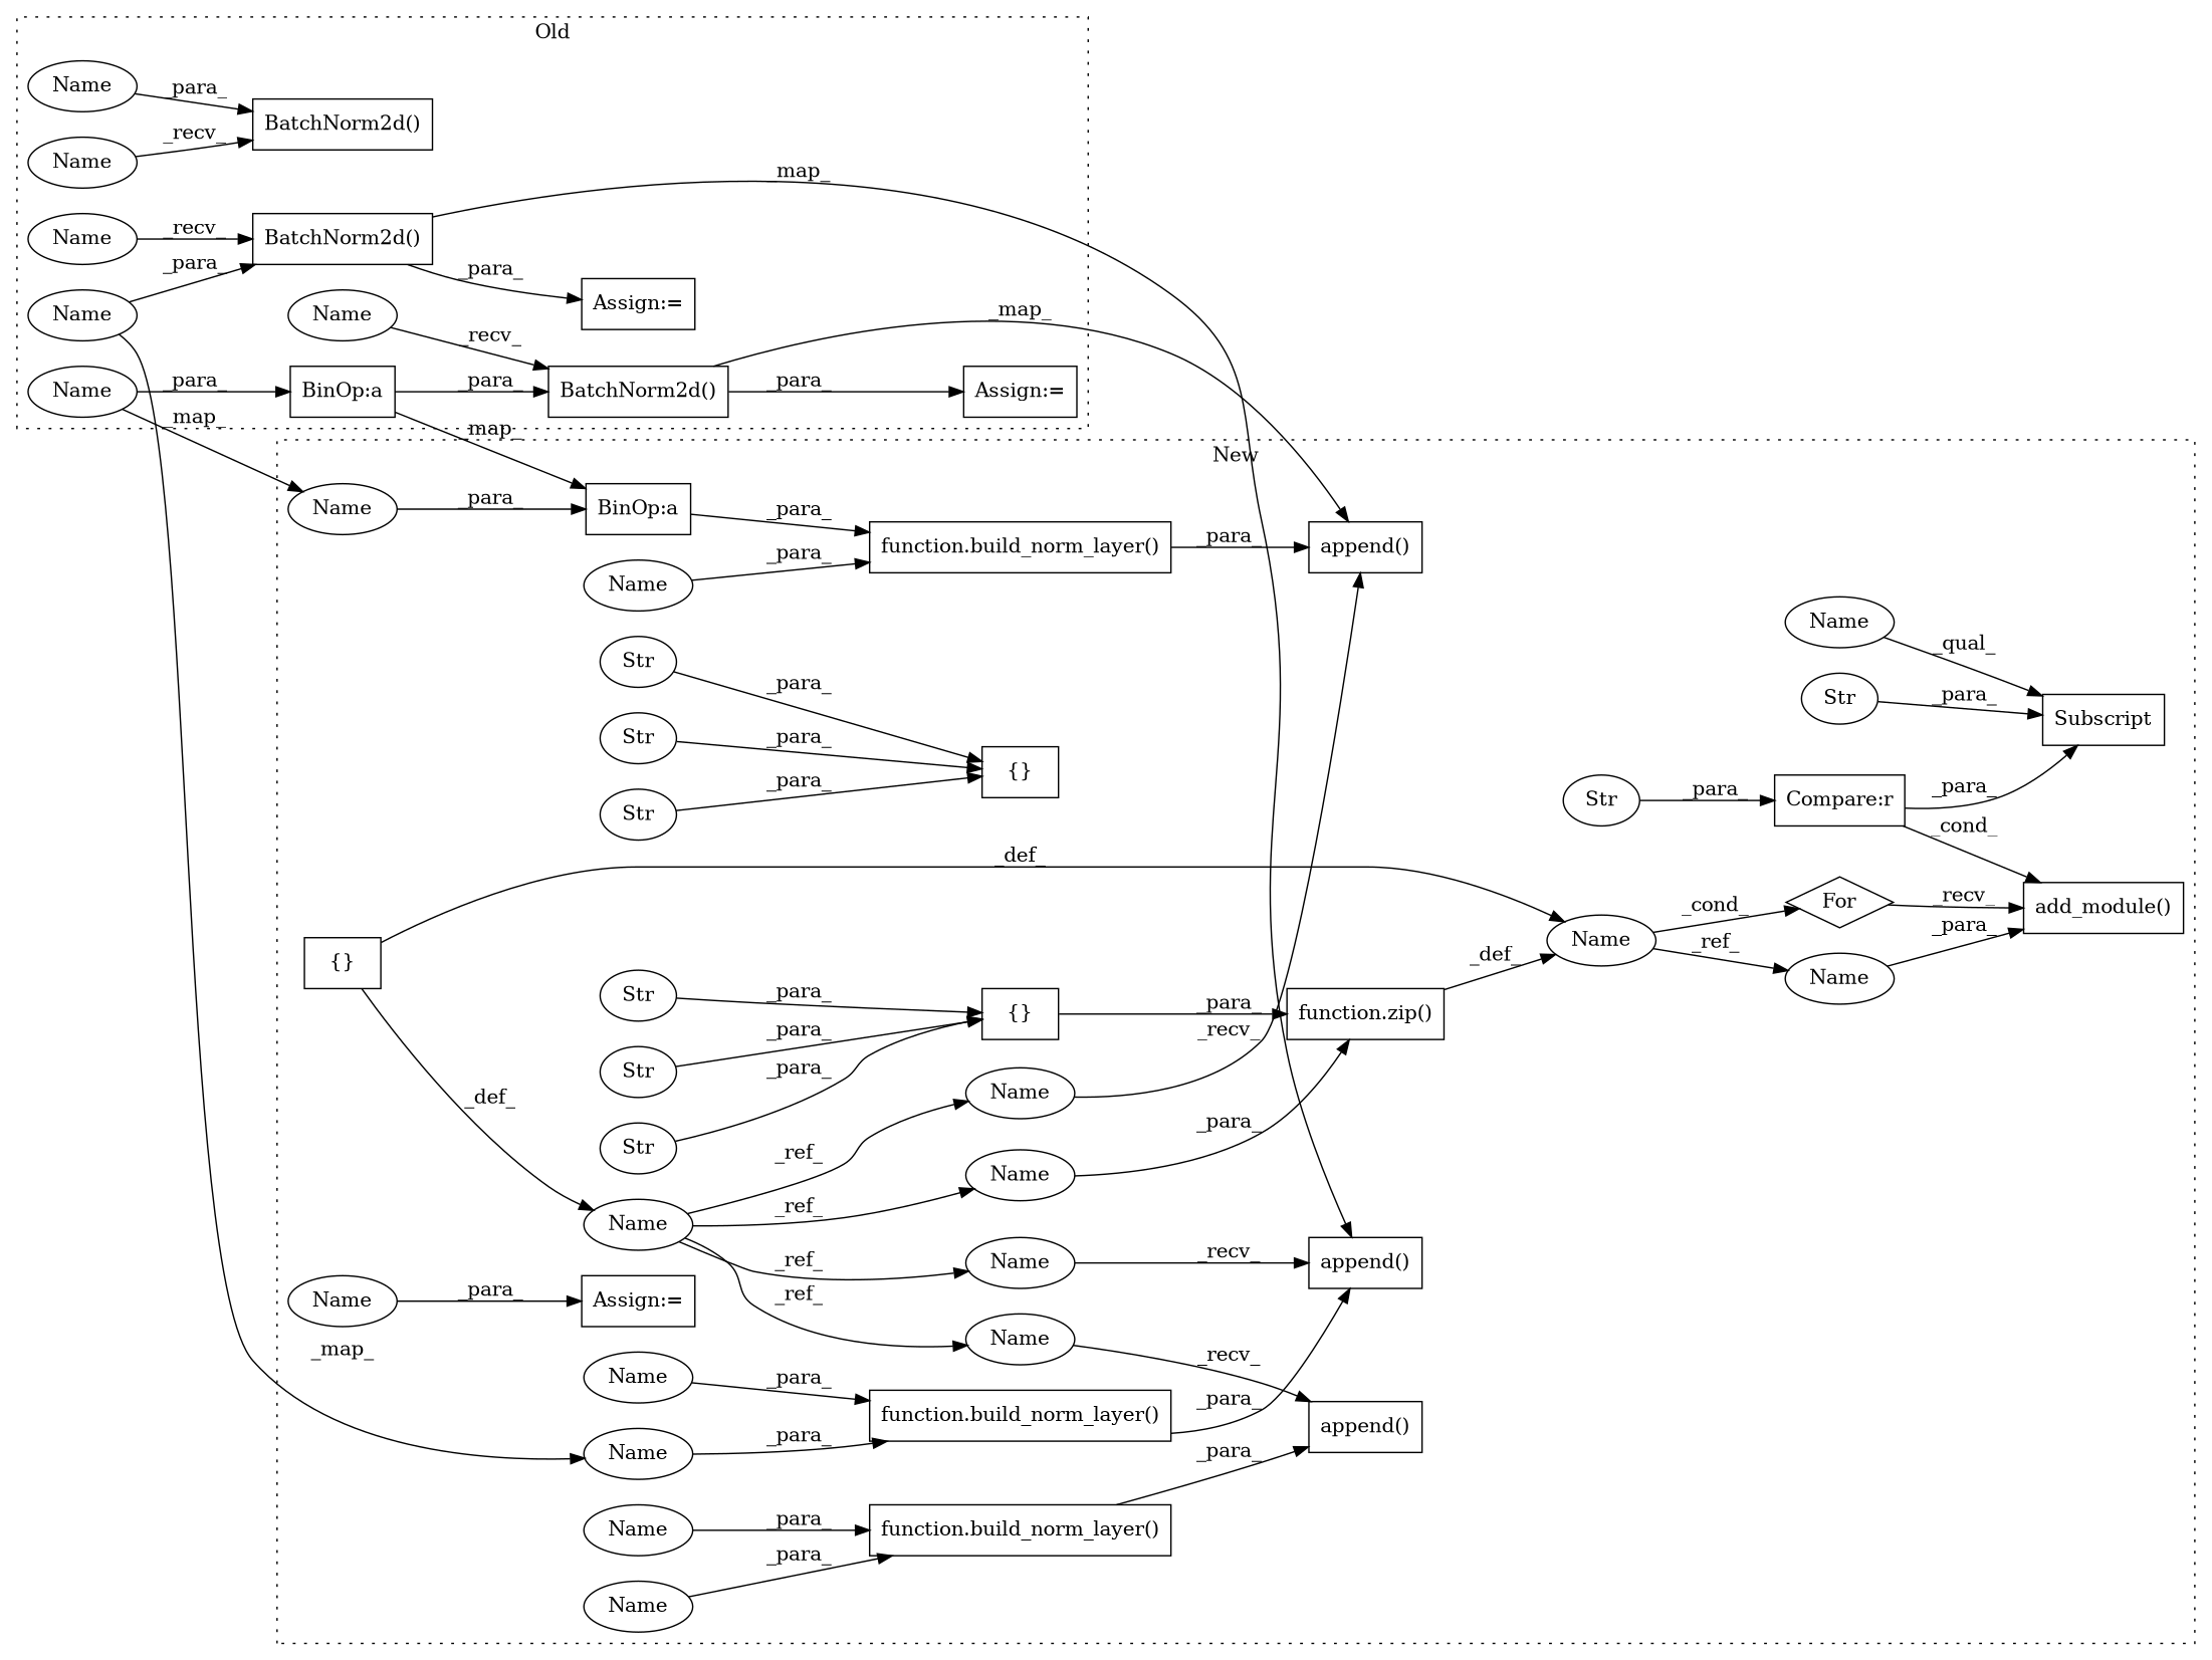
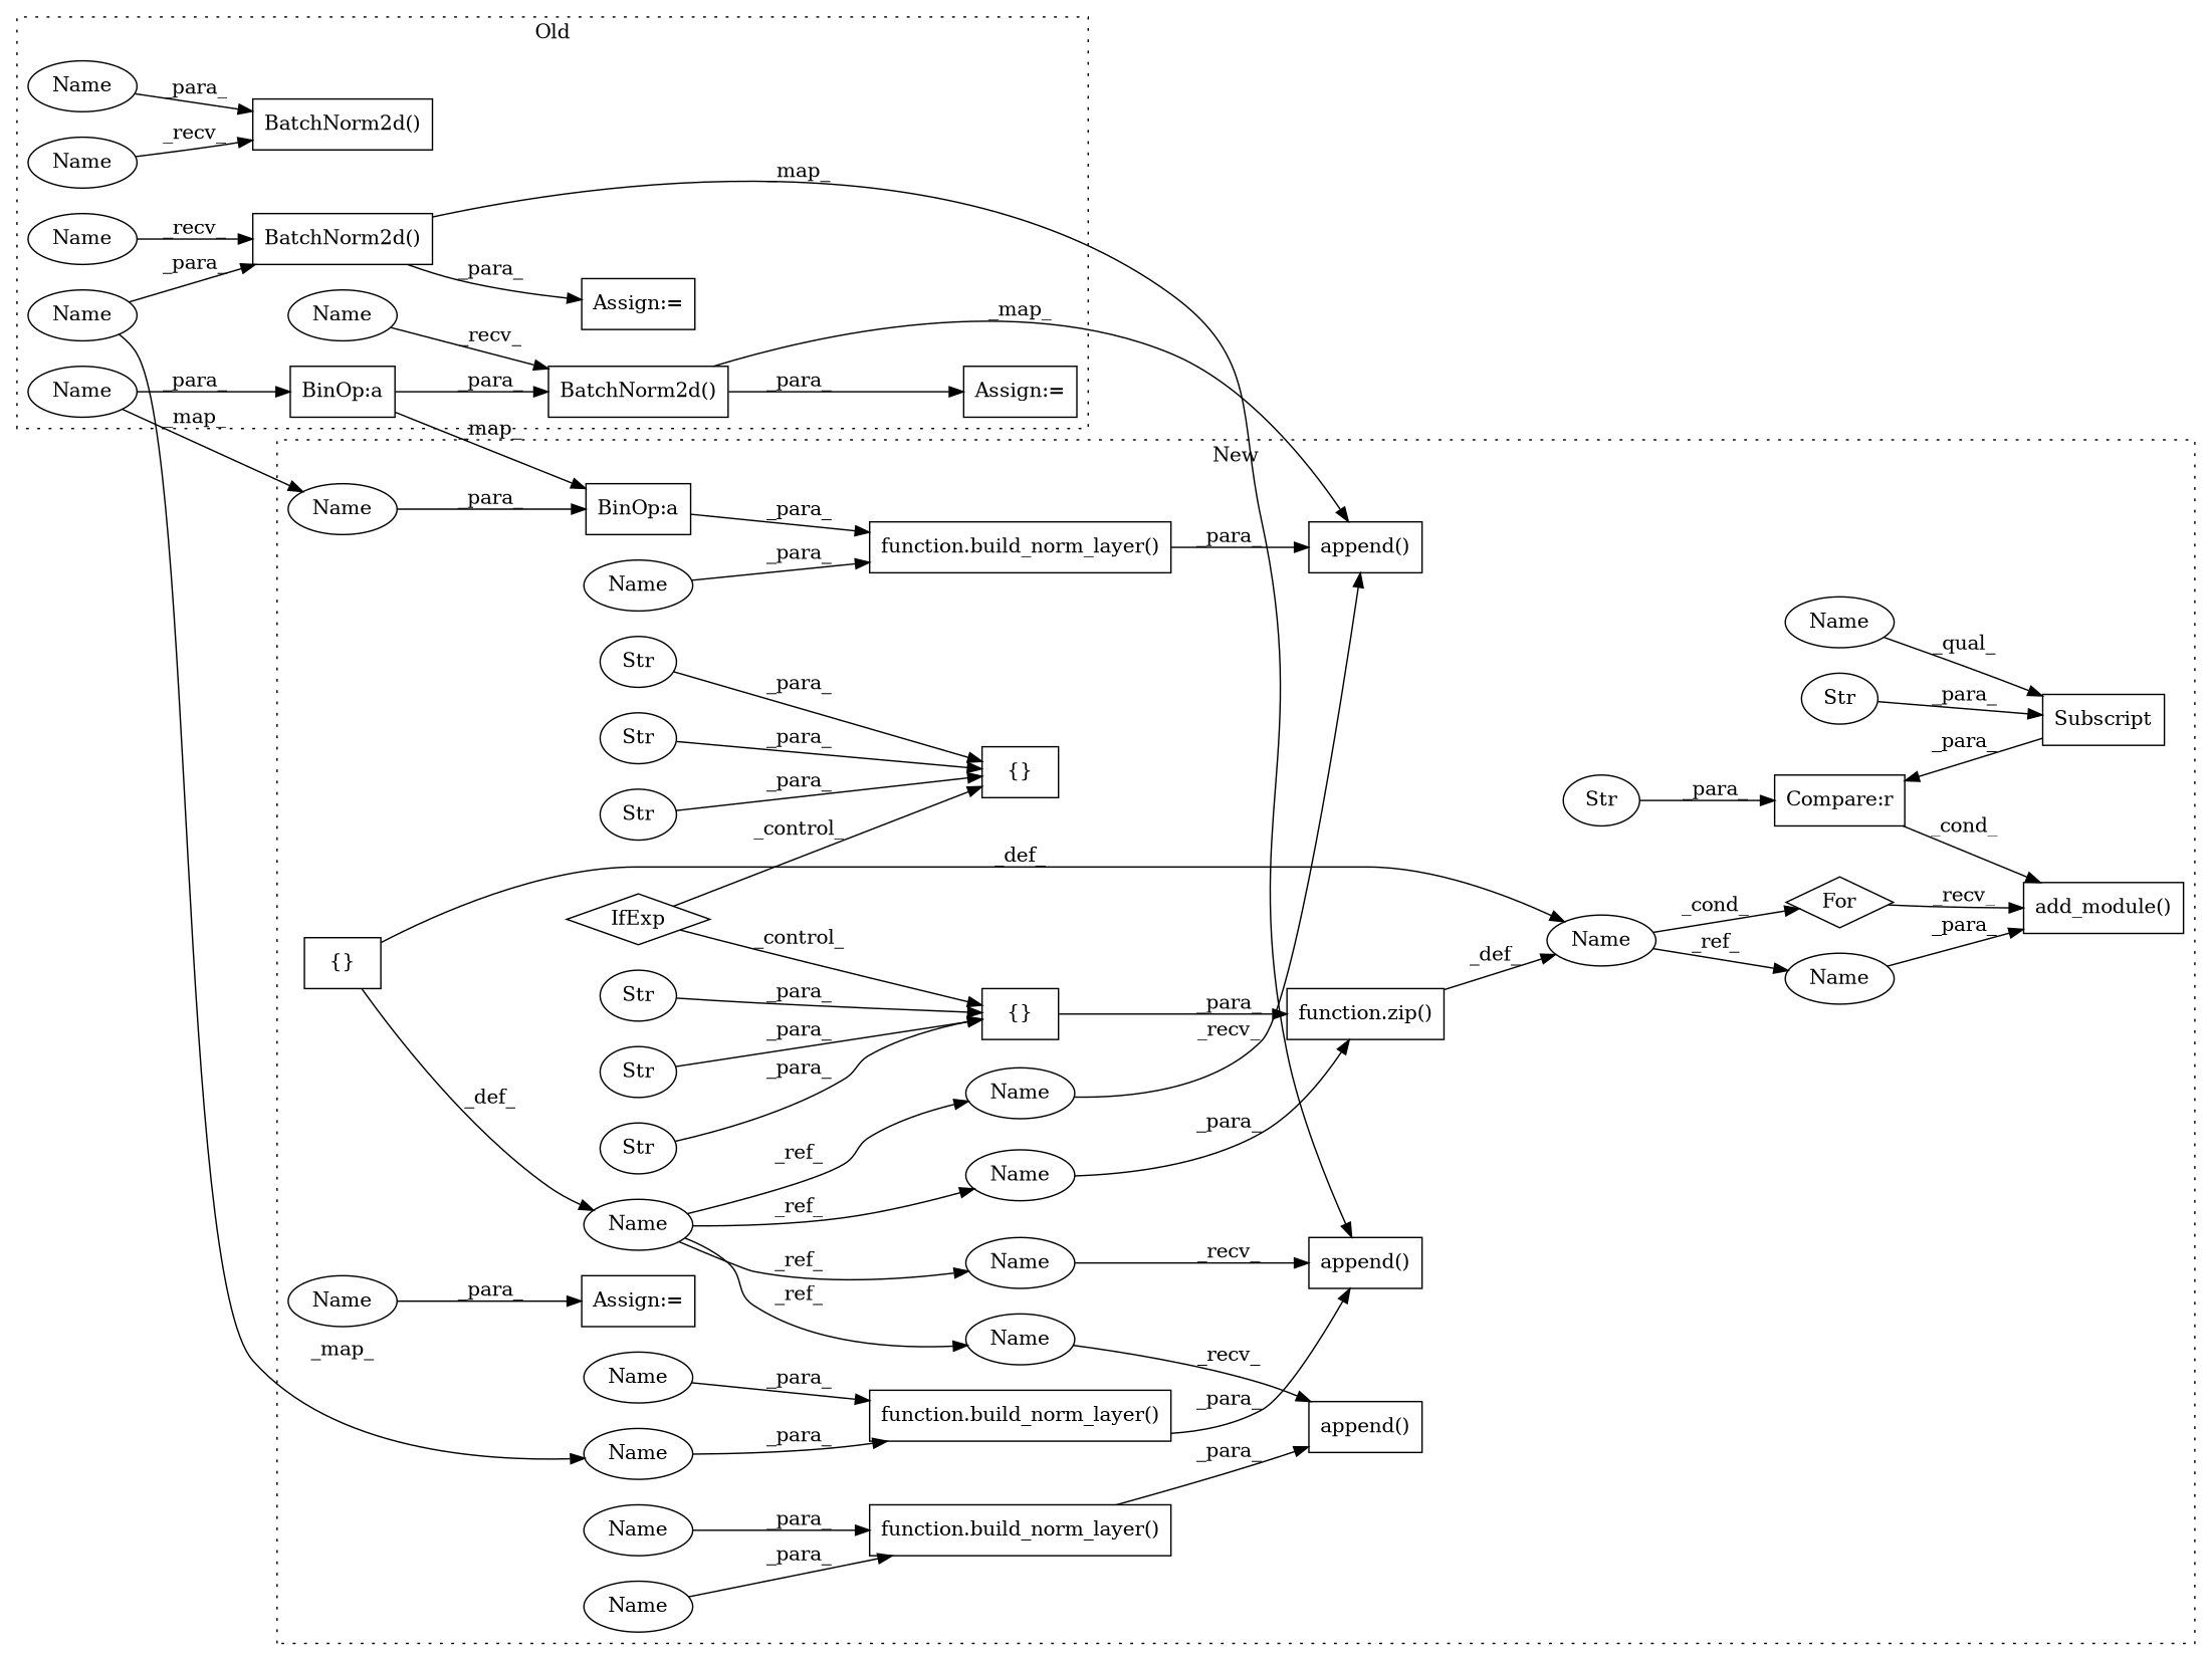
  digraph {
    rankdir=LR
    node [a=87 l=5 s=3316 shape=ellipse]
    n1 [a=75 l="15,1" label="BatchNorm2d()" s="2556,2577" shape=box]
    n2 [a=75 l="15,1" label="BatchNorm2d()" s="2744,2782" shape=box]
    n3 [a=75 l="15,1" label="BatchNorm2d()" s="2598,2619" shape=box]
    n4 [a=82 l=3 label="BinOp:a" s=2765 shape=box]
    n5 [a=68 l=3 label="Assign:=" s=2741 shape=box]
    n6 [a=68 l=3 label="Assign:=" s=2595 shape=box]
    n7 [l=2 label=Name s=2598]
    n8 [l=2 label=Name s=2556]
    n9 [l=2 label=Name s=2744]
    n10 [l=6 label=Name s=2613]
    n11 [l=6 label=Name s=2759]
    n12 [l=6 label=Name s=2571]
    n13 [a=75 l="17,1" label="function.build_norm_layer()" s="3148,3182" shape=box]
    n14 [a=63 l="17,0" label=Subscript s="3316,0" shape=box]
    n15 [a=66 l=6 label=Str s=3326]
    n16 [a=40 l=25 label="Compare:r" shape=box]
    n17 [a=66 l=4 label=Str s=3337]
+   n18 [a=51 l="4,33" label=IfExp s="3312,3341" shape=diamond]
    n19 [a=59 l="1,0" label="{}" s="3374,3394" shape=box]
    n20 [a=66 label=Str s=3375]
    n21 [a=59 l="1,0" label="{}" s="3291,3311" shape=box]
    n22 [a=66 label=Str s=3299]
    n23 [a=66 label=Str s=3382]
    n24 [a=66 label=Str s=3306]
    n25 [a=75 l="17,1" label="function.build_norm_layer()" s="3084,3118" shape=box]
    n26 [a=75 l="19,1" label="append()" s="3129,3183" shape=box]
    n27 [a=59 l="2,1" label="{}" s="3054,3054" shape=box]
    n28 [a=107 l="4,14" label=For s="3405,3457" shape=diamond]
    n29 [l=11 label=Name s=3040]
    n30 [a=75 l="4,1" label="function.zip()" s="3424,3456" shape=box]
    n31 [a=75 l="16,1" label="add_module()" s="3471,3498" shape=box]
    n32 [label=Name s=3415]
    n33 [a=66 label=Str s=3389]
    n34 [a=66 label=Str s=3292]
    n35 [a=75 l="19,1" label="append()" s="3193,3262" shape=box]
    n36 [a=75 l="19,1" label="append()" s="3065,3119" shape=box]
    n37 [a=82 l=1 label="BinOp:a" s=3246 shape=box]
    n38 [a=75 l="17,1" label="function.build_norm_layer()" s="3212,3261" shape=box]
    n39 [a=68 l=3 label="Assign:=" s=3799 shape=box]
    n40 [label=Name s=3493]
    n41 [l=6 label=Name s=3240]
    n42 [l=6 label=Name s=3112]
    n43 [l=6 label=Name s=3176]
    n44 [l=9 label=Name s=3229]
    n45 [l=9 label=Name s=3165]
    n46 [l=9 label=Name s=3101]
    n47 [l=9 label=Name s=3802]
    n48 [l=9 label=Name]
    n49 [l=11 label=Name s=3065]
    n50 [l=11 label=Name s=3193]
    n51 [l=11 label=Name s=3445]
    n52 [l=11 label=Name s=3129]
    subgraph cluster_1 {
      label=Old
      style=dotted
      n1
      n2
      n3
      n4
      n5
      n6
      n7
      n8
      n9
      n10
      n11
      n12
    }
    subgraph cluster_2 {
      label=New
      style=dotted
      n13
      n14
      n15
      n16
      n17
+     n18
      n19
      n20
      n21
      n22
      n23
      n24
      n25
      n26
      n27
      n28
      n29
      n30
      n31
      n32
      n33
      n34
      n35
      n36
      n37
      n38
      n39
      n40
      n41
      n42
      n43
      n44
      n45
      n46
      n47
      n48
      n49
      n50
      n51
      n52
    }
    n2 -> n5 [label=_para_]
    n2 -> n35 [label=_map_]
    n3 -> n6 [label=_para_]
    n3 -> n36 [label=_map_]
    n4 -> n2 [label=_para_]
    n4 -> n37 [label=_map_]
    n7 -> n3 [label=_recv_]
    n8 -> n1 [label=_recv_]
    n9 -> n2 [label=_recv_]
    n10 -> n3 [label=_para_]
    n10 -> n42 [label=_map_]
    n11 -> n4 [label=_para_]
    n11 -> n41 [label=_map_]
    n12 -> n1 [label=_para_]
    n13 -> n26 [label=_para_]
-   n16 -> n14 [label=_para_]
+   n14 -> n16 [label=_para_]
    n15 -> n14 [label=_para_]
    n16 -> n31 [label=_cond_]
    n17 -> n16 [label=_para_]
+   n18 -> n19 [label=_control_]
+   n18 -> n21 [label=_control_]
    n19 -> n30 [label=_para_]
    n20 -> n19 [label=_para_]
    n22 -> n21 [label=_para_]
    n23 -> n19 [label=_para_]
    n24 -> n21 [label=_para_]
    n25 -> n36 [label=_para_]
    n27 -> n29 [label=_def_]
    n27 -> n32 [label=_def_]
    n28 -> n31 [label=_recv_]
    n29 -> n49 [label=_ref_]
    n29 -> n50 [label=_ref_]
    n29 -> n51 [label=_ref_]
    n29 -> n52 [label=_ref_]
    n30 -> n32 [label=_def_]
    n32 -> n28 [label=_cond_]
    n32 -> n40 [label=_ref_]
    n33 -> n19 [label=_para_]
    n34 -> n21 [label=_para_]
    n37 -> n38 [label=_para_]
    n38 -> n35 [label=_para_]
    n40 -> n31 [label=_para_]
    n41 -> n37 [label=_para_]
    n42 -> n25 [label=_para_]
    n43 -> n13 [label=_para_]
    n44 -> n38 [label=_para_]
    n45 -> n13 [label=_para_]
    n46 -> n25 [label=_para_]
    n47 -> n39 [label=_para_]
    n48 -> n14 [label=_qual_]
    n49 -> n36 [label=_recv_]
    n50 -> n35 [label=_recv_]
    n51 -> n30 [label=_para_]
    n52 -> n26 [label=_recv_]
  }
